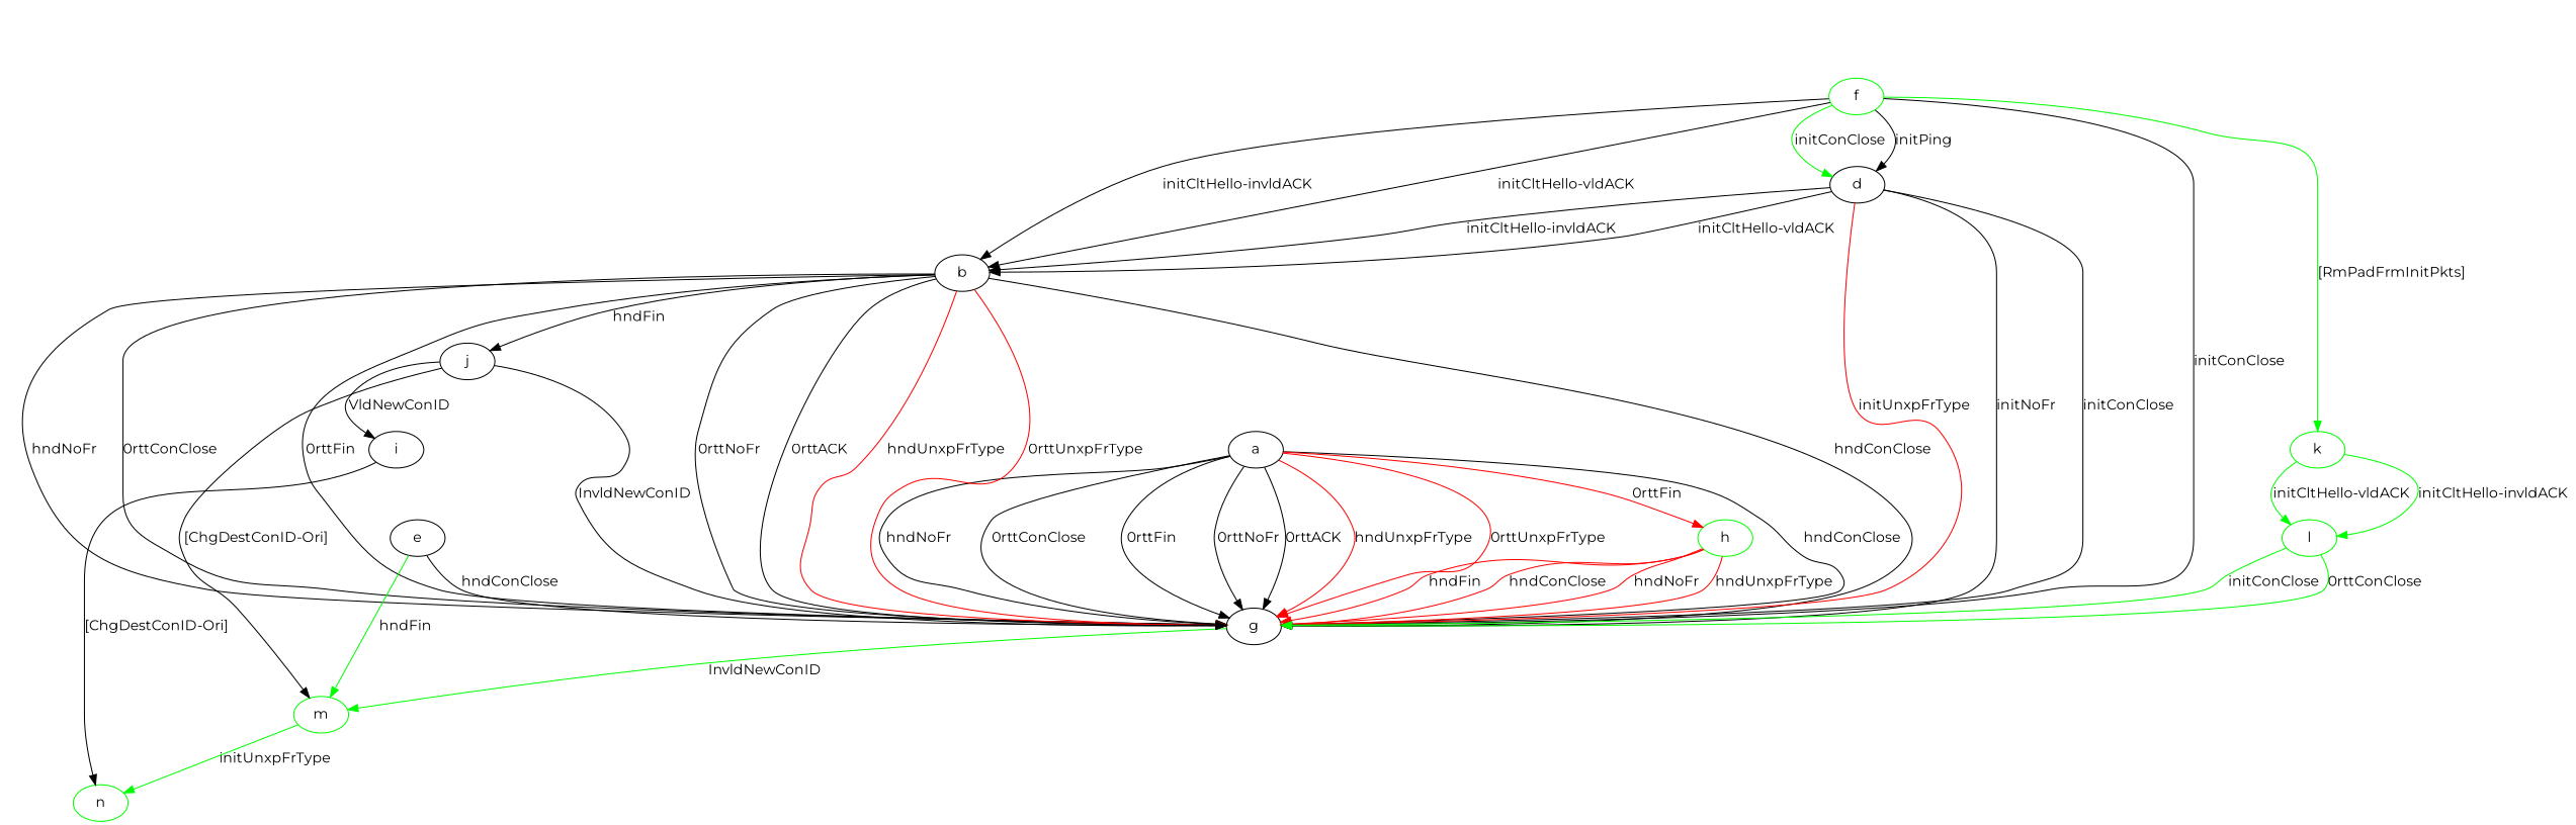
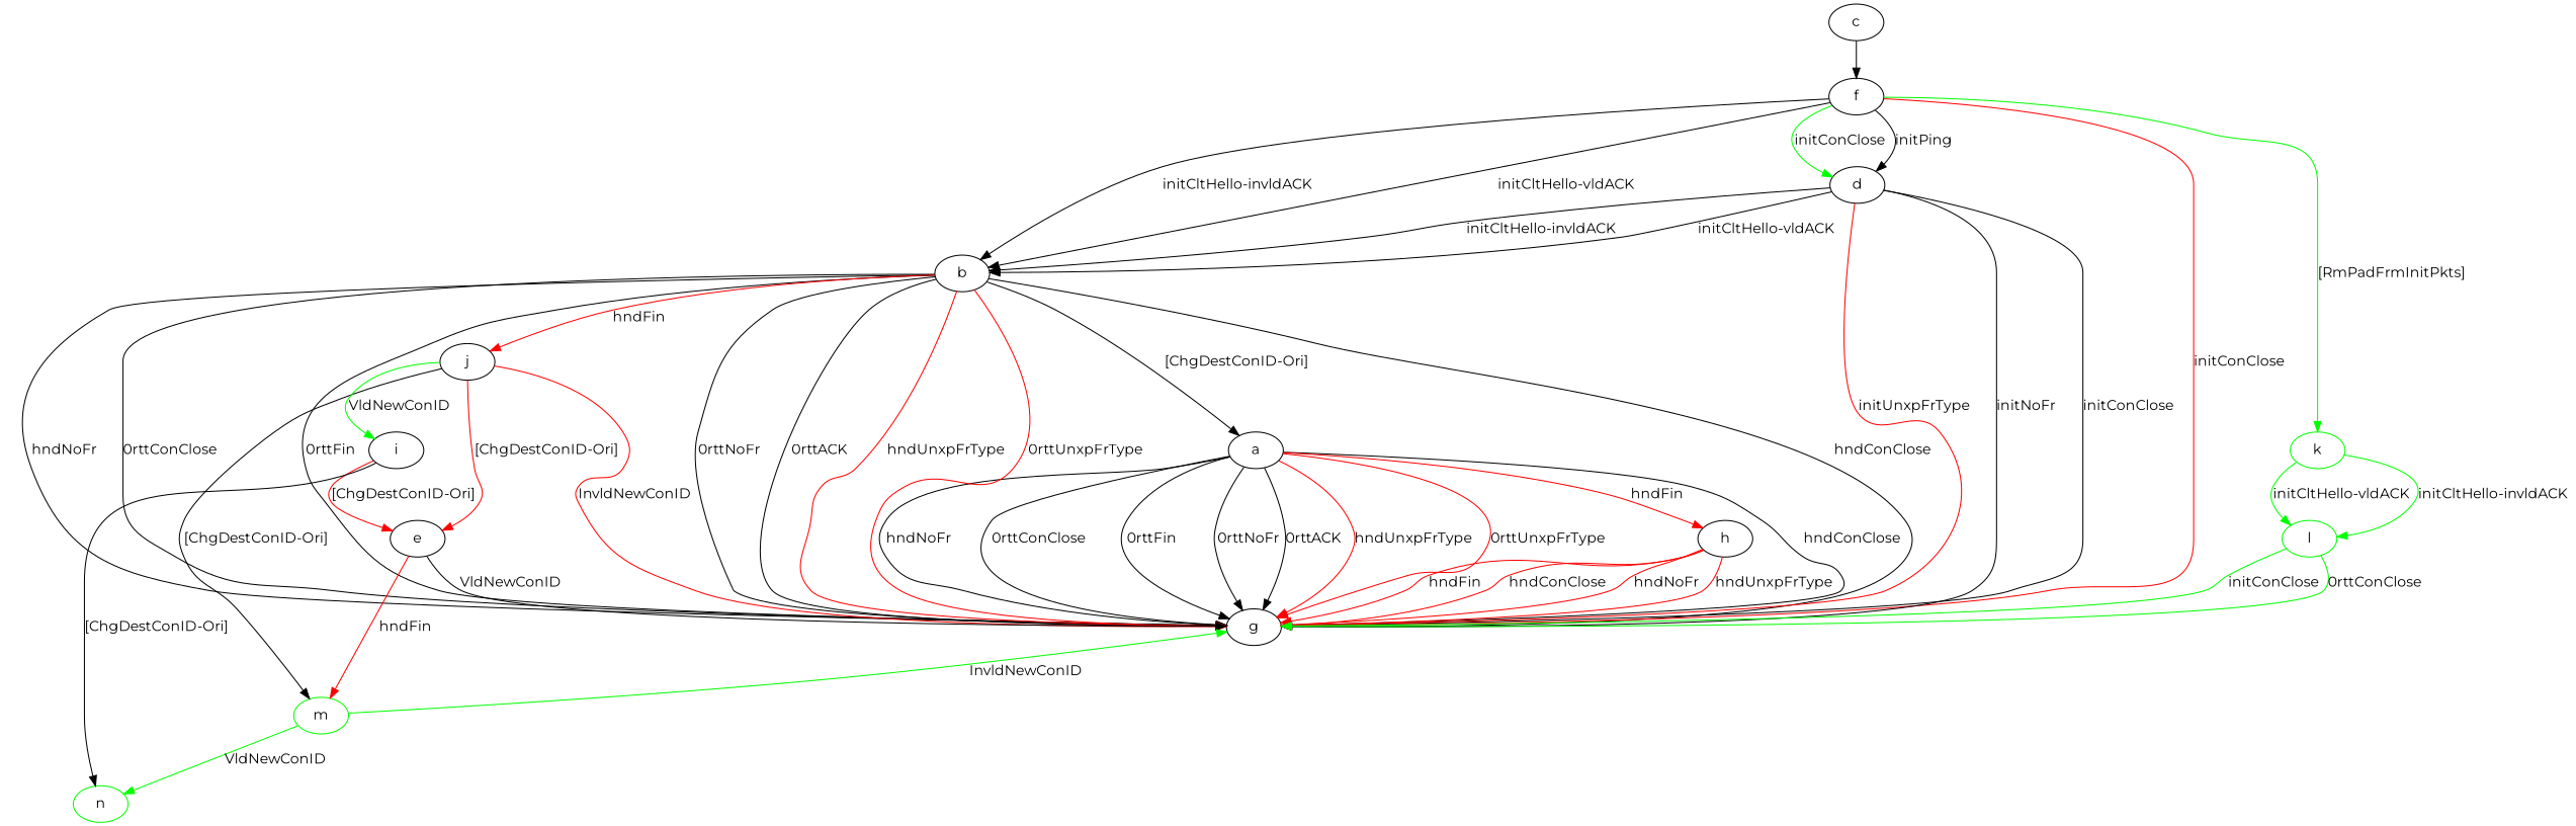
  digraph {
    fontname=Montserrat
    node [fontname=Montserrat]
    edge [fontname=Montserrat]
    a
    g
-   h [color=green]
+   h
    b
    j
    e
    m [color=green]
    i
    n [color=green]
-   f [color=green]
+   c
+   f
    d
    k [color=green]
    l [color=green]
    a -> g [label="hndConClose "]
    a -> g [label="hndNoFr "]
    a -> g [label="0rttConClose "]
    a -> g [label="0rttFin "]
    a -> g [label="0rttNoFr "]
    a -> g [label="0rttACK "]
    a -> g [color=red label="hndUnxpFrType "]
    a -> g [color=red label="0rttUnxpFrType "]
-   a -> h [color=red label="0rttFin "]
+   a -> h [color=red label="hndFin "]
    h -> g [color=red label="hndFin "]
    h -> g [color=red label="hndConClose "]
    h -> g [color=red label="hndNoFr "]
    h -> g [color=red label="hndUnxpFrType "]
+   b -> a [label="[ChgDestConID-Ori] "]
    b -> g [label="hndConClose "]
    b -> g [label="hndNoFr "]
    b -> g [label="0rttConClose "]
    b -> g [label="0rttFin "]
    b -> g [label="0rttNoFr "]
    b -> g [label="0rttACK "]
    b -> g [color=red label="hndUnxpFrType "]
    b -> g [color=red label="0rttUnxpFrType "]
-   b -> j [label="hndFin "]
-   j -> g [label="InvldNewConID "]
+   b -> j [label="hndFin " color=red]
+   j -> g [label="InvldNewConID " color=red]
+   j -> e [color=red label="[ChgDestConID-Ori] "]
    j -> m [color=black label="[ChgDestConID-Ori] "]
-   j -> i [label="VldNewConID "]
-   e -> g [label="hndConClose "]
-   e -> m [color=green label="hndFin "]
-   g -> m [color=green label="InvldNewConID "]
-   m -> n [color=green label="initUnxpFrType "]
+   j -> i [label="VldNewConID " color=green]
+   e -> g [label="VldNewConID "]
+   e -> m [color=red label="hndFin "]
+   m -> g [color=green label="InvldNewConID "]
+   m -> n [color=green label="VldNewConID "]
+   i -> e [color=red label="[ChgDestConID-Ori] "]
    i -> n [color=black label="[ChgDestConID-Ori] "]
-   f -> g [color=black label="initConClose "]
+   c -> f
+   f -> g [color=red label="initConClose "]
    f -> b [label="initCltHello-vldACK "]
    f -> b [label="initCltHello-invldACK "]
    f -> d [label="initPing "]
    f -> d [color=green label="initConClose "]
    f -> k [color=green label="[RmPadFrmInitPkts] "]
    d -> g [label="initConClose "]
    d -> g [label="initNoFr "]
    d -> g [color=red label="initUnxpFrType "]
    d -> b [label="initCltHello-vldACK "]
    d -> b [label="initCltHello-invldACK "]
    k -> l [color=green label="initCltHello-vldACK "]
    k -> l [color=green label="initCltHello-invldACK "]
    l -> g [color=green label="initConClose "]
    l -> g [color=green label="0rttConClose "]
  }
